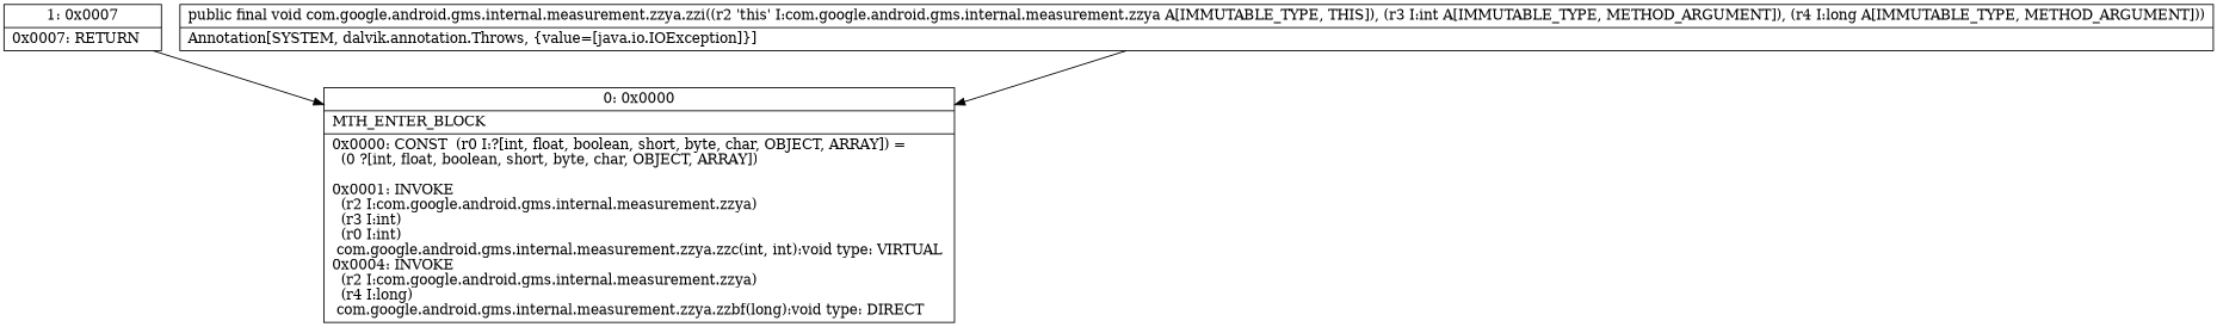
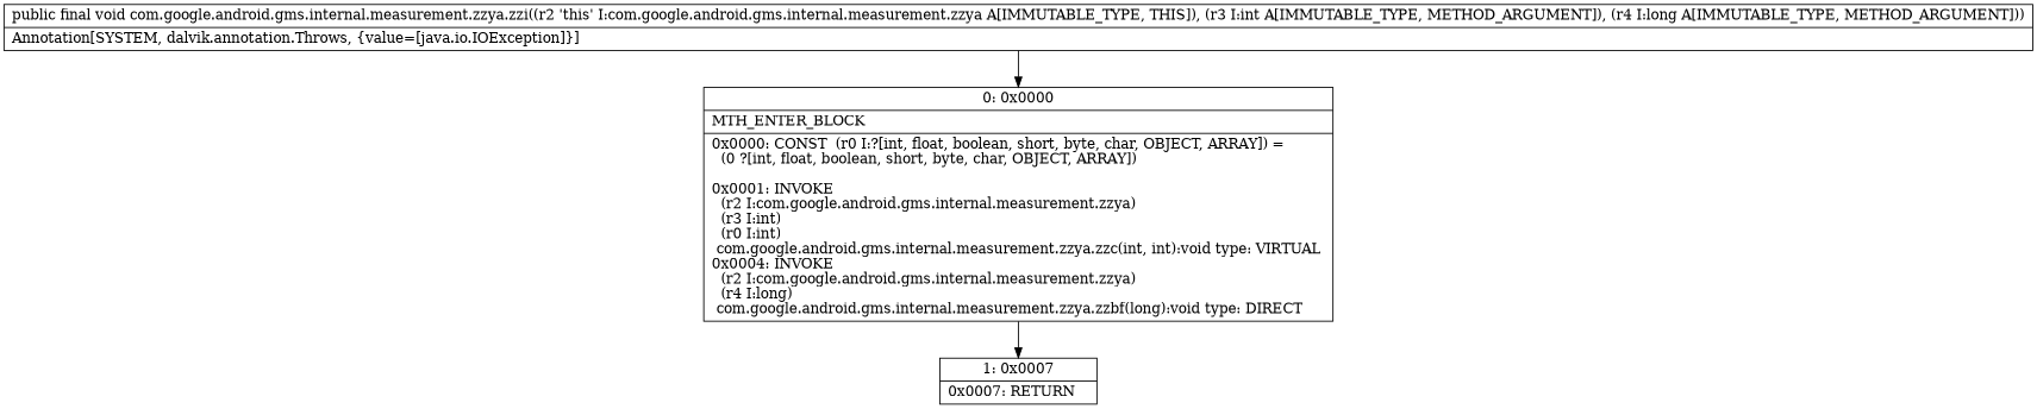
  digraph {
    node [shape=record]
    n1 [label="{0\:\ 0x0000|MTH_ENTER_BLOCK\l|0x0000: CONST  (r0 I:?[int, float, boolean, short, byte, char, OBJECT, ARRAY]) = \l  (0 ?[int, float, boolean, short, byte, char, OBJECT, ARRAY])\l \l0x0001: INVOKE  \l  (r2 I:com.google.android.gms.internal.measurement.zzya)\l  (r3 I:int)\l  (r0 I:int)\l com.google.android.gms.internal.measurement.zzya.zzc(int, int):void type: VIRTUAL \l0x0004: INVOKE  \l  (r2 I:com.google.android.gms.internal.measurement.zzya)\l  (r4 I:long)\l com.google.android.gms.internal.measurement.zzya.zzbf(long):void type: DIRECT \l}"]
    n2 [label="{1\:\ 0x0007|0x0007: RETURN   \l}"]
    n3 [label="{public final void com.google.android.gms.internal.measurement.zzya.zzi((r2 'this' I:com.google.android.gms.internal.measurement.zzya A[IMMUTABLE_TYPE, THIS]), (r3 I:int A[IMMUTABLE_TYPE, METHOD_ARGUMENT]), (r4 I:long A[IMMUTABLE_TYPE, METHOD_ARGUMENT]))  | Annotation[SYSTEM, dalvik.annotation.Throws, \{value=[java.io.IOException]\}]\l}"]
-   n2 -> n1
+   n1 -> n2
    n3 -> n1
  }
